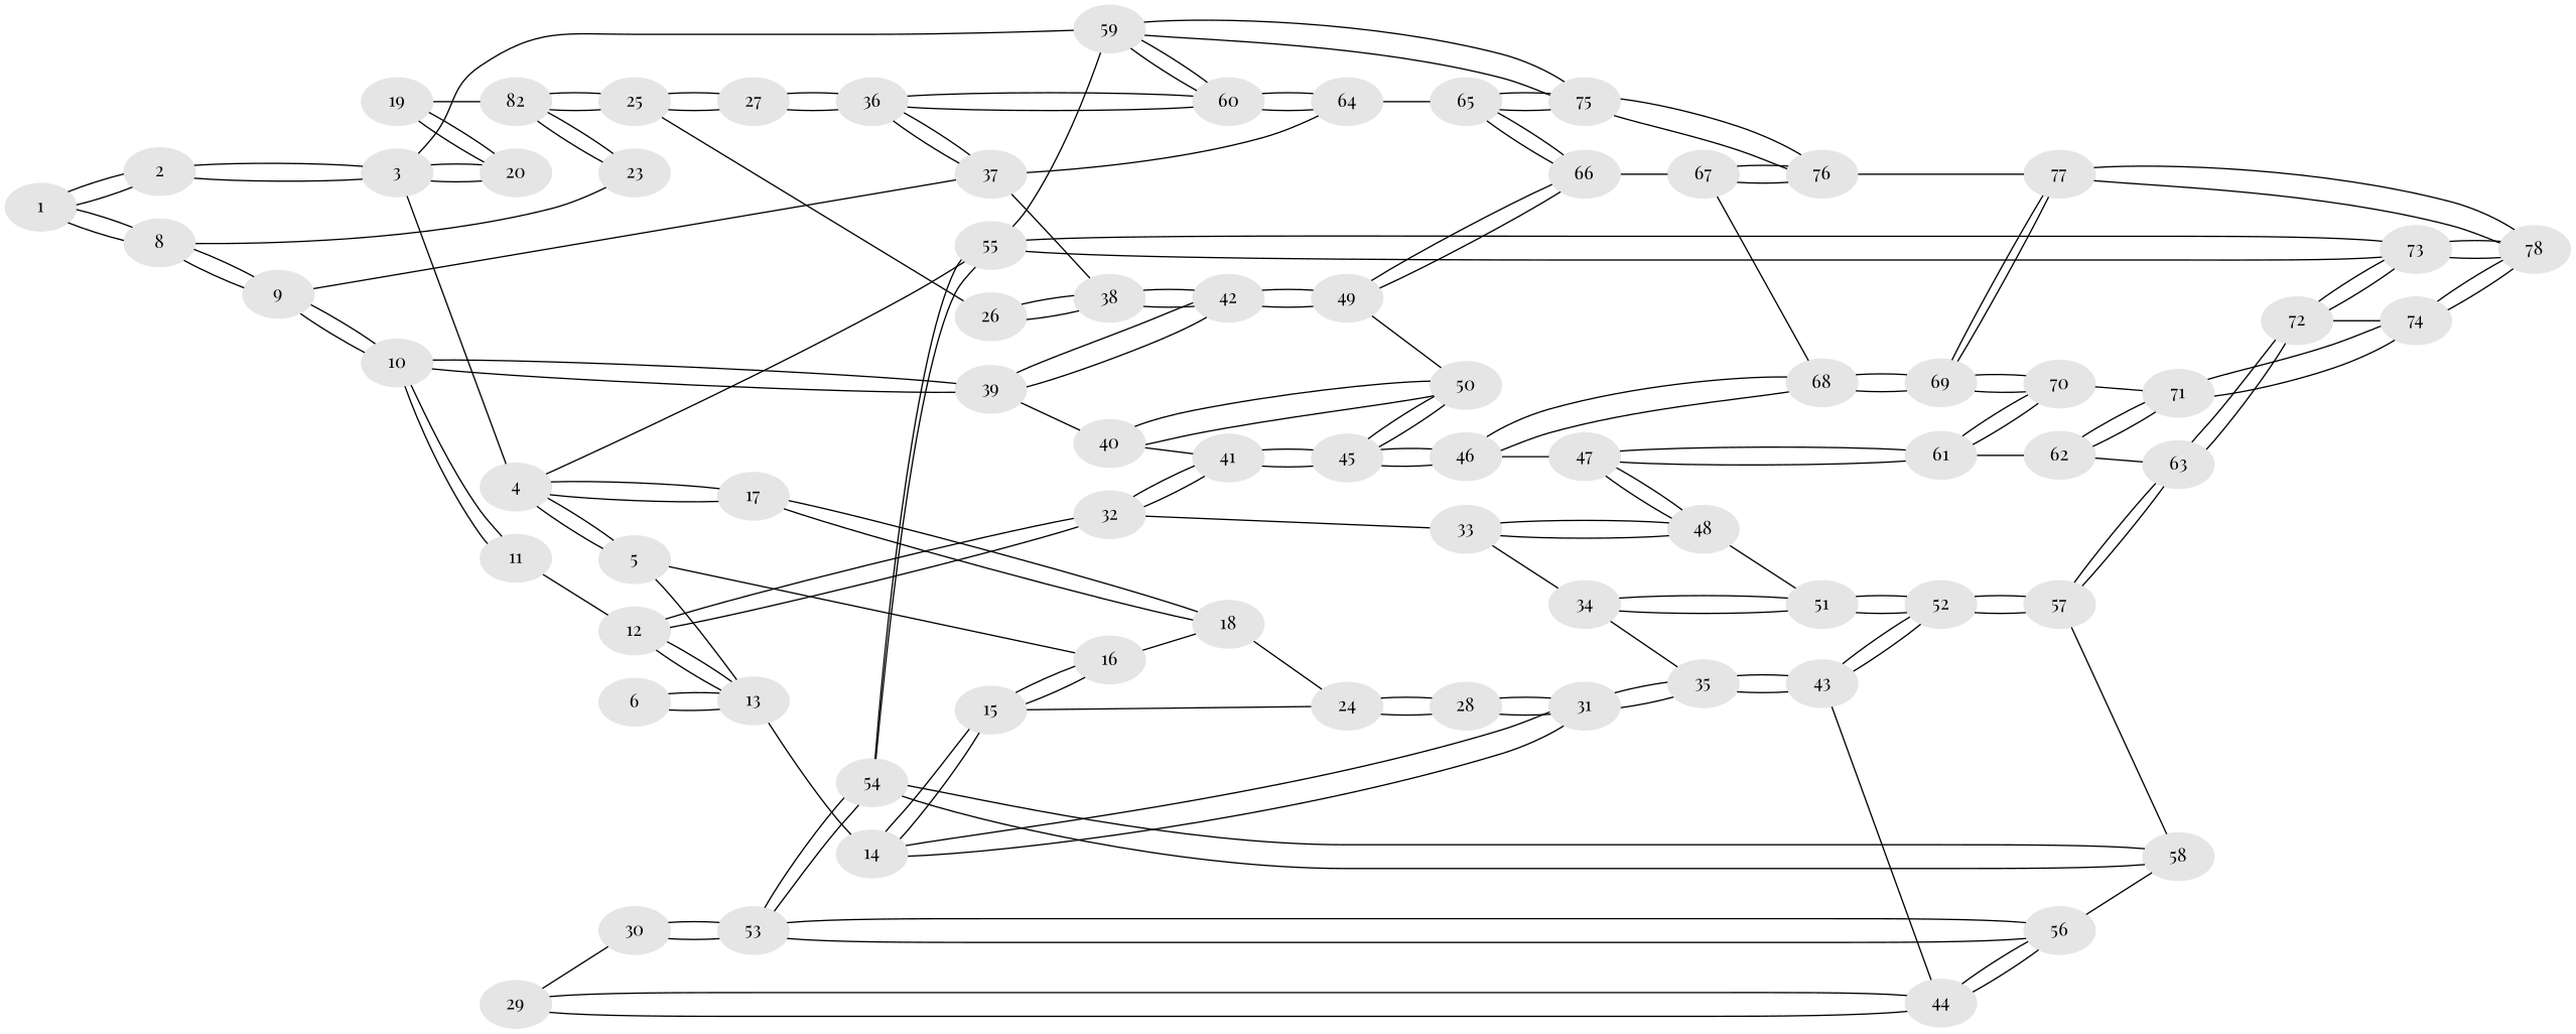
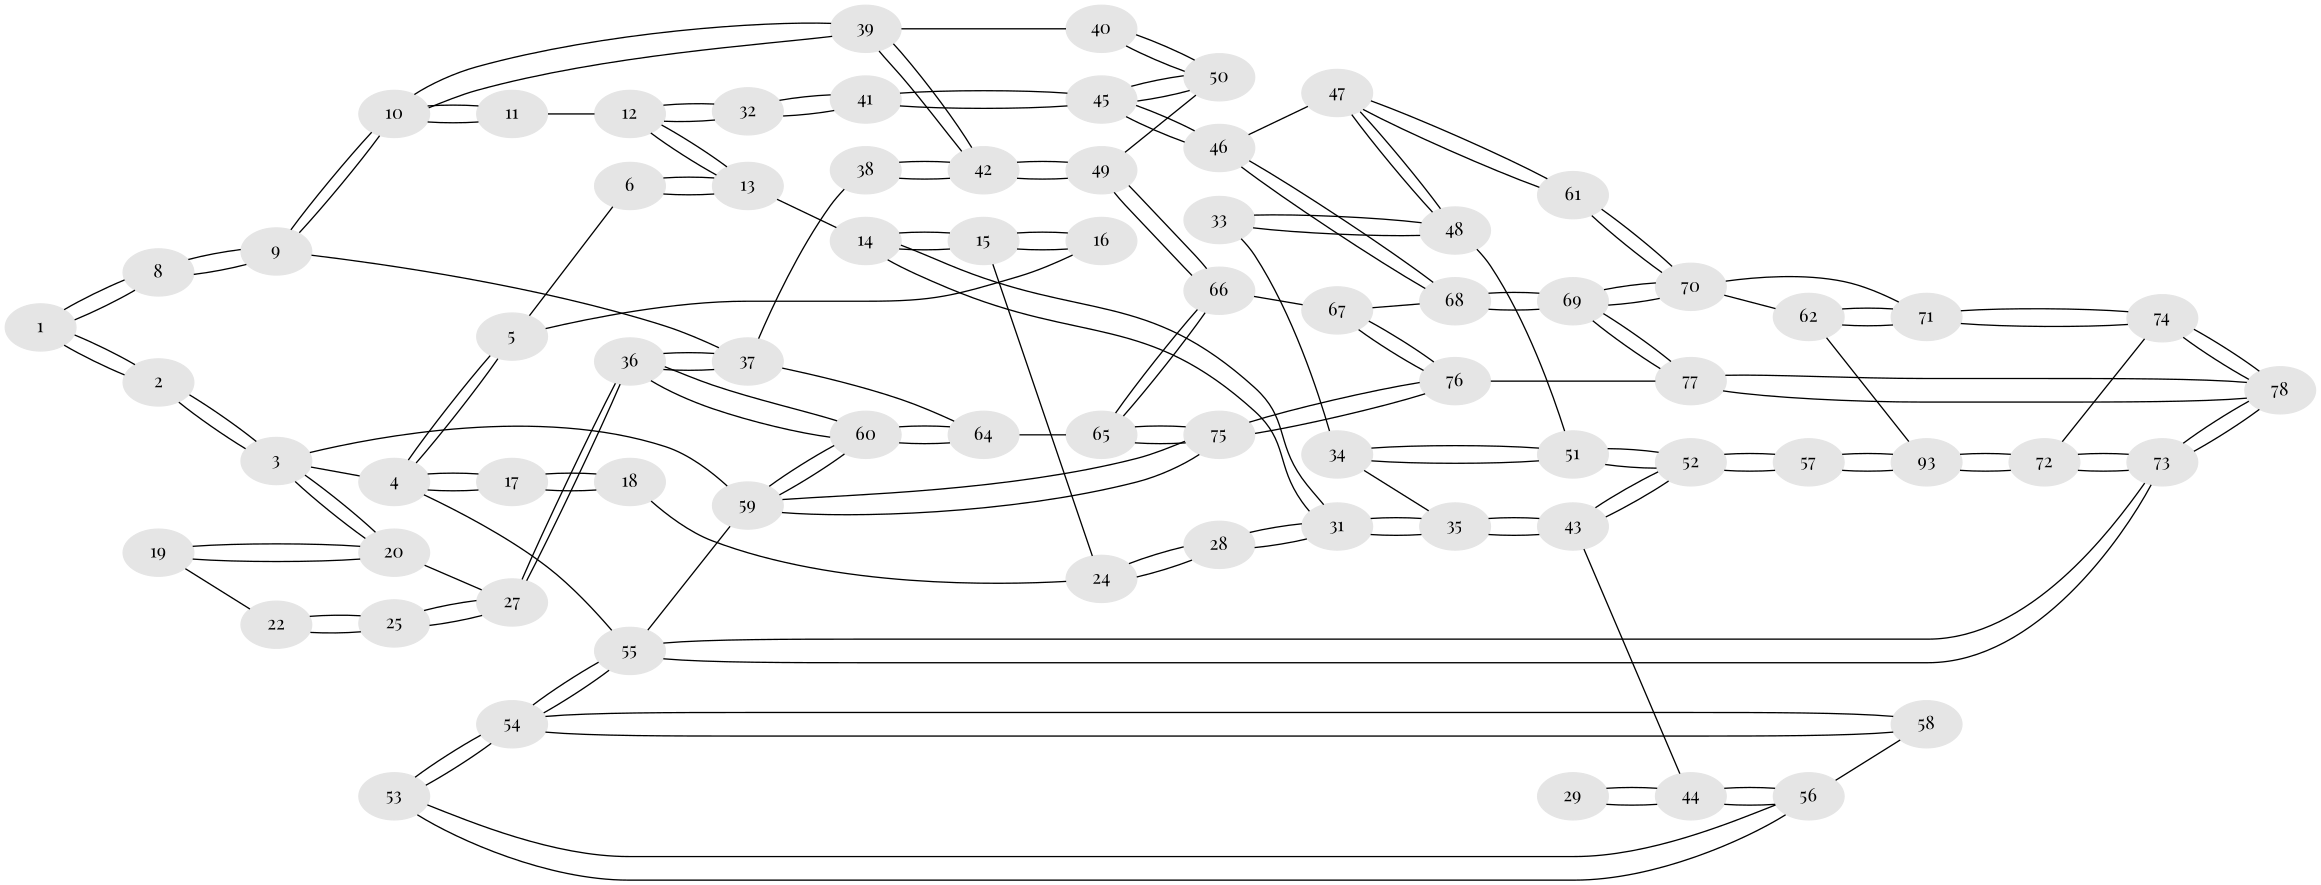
  graph {
    fontname="Playfair Display"
    rankdir=LR
    node [color=gray90 fontname="Playfair Display" style=filled]
    edge [fontname="Playfair Display"]
    1
    2
    8
    3
    9
-   23
    4
    20
    59
    5
    17
    55
    27
    60
    75
    6
    16
    18
    73
    13
    14
    11
    12
    10
    37
    39
-   26
    38
    42
    40
    32
    33
    41
    15
    31
    24
    35
    28
-   30
    53
    19
-   22 [label=82]
+   22
    25
    36
    29
    44
    56
    54
    43
    34
    48
    45
    51
    52
    64
    65
    49
    50
    46
    66
    57
    58
    47
    68
    61
    69
    62
    70
    67
-   63
+   63 [label=93]
    78
    72
    76
    71
    74
    77
    1 -- 2
    1 -- 2
    1 -- 8
    1 -- 8
    2 -- 3
    2 -- 3
    8 -- 9
    8 -- 9
-   8 -- 23
    3 -- 4
    3 -- 20
    3 -- 20
    3 -- 59
    9 -- 10
    9 -- 10
    9 -- 37
    4 -- 5
    4 -- 5
    4 -- 17
    4 -- 17
    4 -- 55
+   20 -- 27
    59 -- 60
    59 -- 60
    59 -- 75
    59 -- 75
-   5 -- 13
+   5 -- 6
    5 -- 16
    17 -- 18
    17 -- 18
    55 -- 59
    55 -- 73
    55 -- 73
    27 -- 36
    27 -- 36
    60 -- 64
    60 -- 64
    75 -- 76
    75 -- 76
    6 -- 13
    6 -- 13
-   16 -- 18
    18 -- 24
    73 -- 78
    73 -- 78
    13 -- 14
    14 -- 15
    14 -- 15
    14 -- 31
    14 -- 31
    11 -- 12
    12 -- 13
    12 -- 13
    12 -- 32
    12 -- 32
    10 -- 11
    10 -- 11
    10 -- 39
    10 -- 39
    37 -- 38
    37 -- 64
    39 -- 42
    39 -- 42
    39 -- 40
-   26 -- 38
-   26 -- 38
    38 -- 42
    38 -- 42
    42 -- 49
    42 -- 49
-   40 -- 41
    40 -- 50
    40 -- 50
-   32 -- 33
    32 -- 41
    32 -- 41
    33 -- 34
    33 -- 48
    33 -- 48
    41 -- 45
    41 -- 45
    15 -- 16
    15 -- 16
    15 -- 24
    31 -- 35
    31 -- 35
    24 -- 28
    24 -- 28
    35 -- 43
    35 -- 43
    28 -- 31
    28 -- 31
-   30 -- 53
-   30 -- 53
    53 -- 56
    53 -- 56
    53 -- 54
    53 -- 54
    19 -- 20
    19 -- 20
    19 -- 22
-   22 -- 23
-   22 -- 23
    22 -- 25
    22 -- 25
    25 -- 27
    25 -- 27
-   25 -- 26
    36 -- 60
    36 -- 60
    36 -- 37
    36 -- 37
-   29 -- 30
    29 -- 44
    29 -- 44
    44 -- 56
    44 -- 56
    56 -- 58
    54 -- 55
    54 -- 55
    54 -- 58
    54 -- 58
    43 -- 44
    43 -- 52
    43 -- 52
    34 -- 35
    34 -- 51
    34 -- 51
    48 -- 51
    45 -- 50
    45 -- 50
    45 -- 46
    45 -- 46
    51 -- 52
    51 -- 52
    52 -- 57
    52 -- 57
    64 -- 65
    65 -- 75
    65 -- 75
    65 -- 66
    65 -- 66
    49 -- 50
    49 -- 66
    49 -- 66
    46 -- 47
    46 -- 68
    46 -- 68
    66 -- 67
-   57 -- 58
    57 -- 63
    57 -- 63
    47 -- 48
    47 -- 48
    47 -- 61
    47 -- 61
    68 -- 69
    68 -- 69
-   61 -- 62
+   70 -- 62
    61 -- 70
    61 -- 70
    69 -- 70
    69 -- 70
    69 -- 77
    69 -- 77
    62 -- 63
    62 -- 71
    62 -- 71
    70 -- 71
    67 -- 68
    67 -- 76
    67 -- 76
    63 -- 72
    63 -- 72
    72 -- 73
    72 -- 73
    72 -- 74
    76 -- 77
    71 -- 74
    71 -- 74
    74 -- 78
    74 -- 78
    77 -- 78
    77 -- 78
  }
